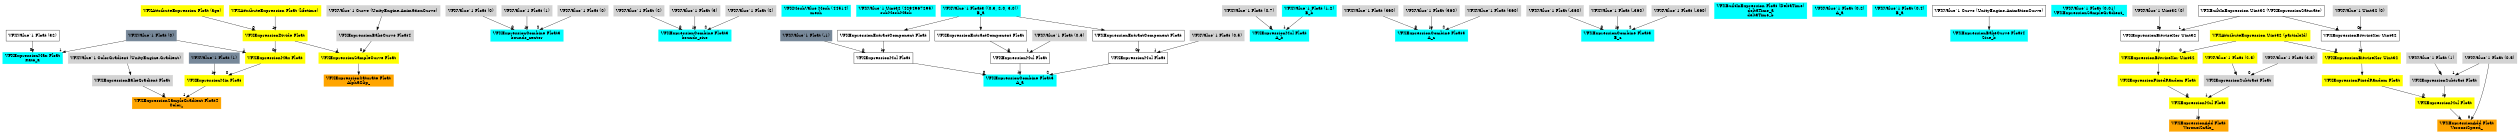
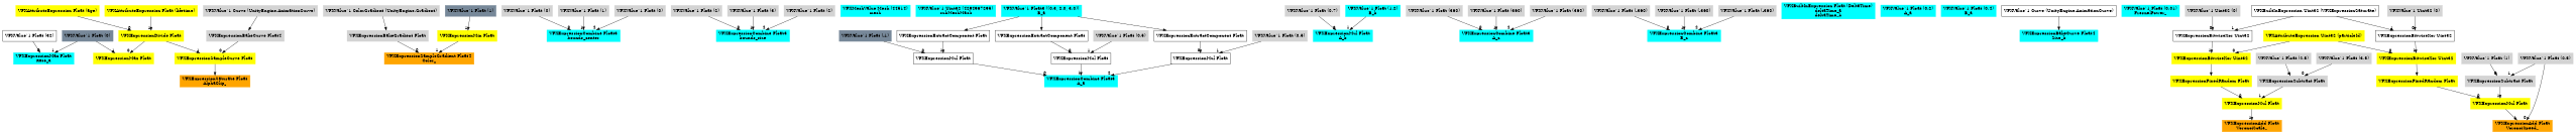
  digraph {
    node [color=lightgray shape=box style=filled]
    edge [headlabel=1]
    n1 [color=cyan label="VFXExpressionMax Float\nRate_a"]
    n2 [label="VFXValue`1 Float (32)" color="" style=""]
    n3 [color=lightslategray label="VFXValue`1 Float (0)"]
    n4 [color=yellow label="VFXExpressionMax Float"]
    n5 [color=yellow label="VFXExpressionMin Float"]
    n6 [color=cyan label="VFXExpressionCombine Float3\nbounds_center"]
    n7 [label="VFXValue`1 Float (0)"]
    n8 [label="VFXValue`1 Float (1)"]
    n9 [label="VFXValue`1 Float (0)"]
    n10 [color=cyan label="VFXExpressionCombine Float3\nbounds_size"]
    n11 [label="VFXValue`1 Float (2)"]
    n12 [label="VFXValue`1 Float (3)"]
    n13 [label="VFXValue`1 Float (2)"]
    n14 [color=cyan label="VFXMeshValue Mesh (44514)\nmesh"]
    n15 [color=cyan label="VFXValue`1 Uint32 (4294967295)\nsubMeshMask"]
    n16 [color=cyan label="VFXExpressionCombine Float3\nA_a"]
    n17 [label="VFXExpressionMul Float" color="" style=""]
    n18 [color=lightslategray label="VFXValue`1 Float (-1)"]
    n19 [label="VFXExpressionExtractComponent Float" color="" style=""]
    n20 [color=cyan label="VFXValue`1 Float3 ((0.3, 2.0, 3.0))\nB_a"]
    n21 [label="VFXExpressionExtractComponent Float" color="" style=""]
    n22 [label="VFXExpressionExtractComponent Float" color="" style=""]
    n23 [label="VFXExpressionMul Float" color="" style=""]
    n24 [label="VFXExpressionMul Float" color="" style=""]
    n25 [label="VFXValue`1 Float (0.5)"]
    n26 [label="VFXValue`1 Float (0.5)"]
    n27 [color=cyan label="VFXExpressionMul Float\nA_b"]
    n28 [label="VFXValue`1 Float (0.7)"]
    n29 [color=cyan label="VFXValue`1 Float (1.2)\nB_b"]
    n30 [color=cyan label="VFXExpressionCombine Float3\nA_c"]
    n31 [label="VFXValue`1 Float (360)"]
    n32 [label="VFXValue`1 Float (360)"]
    n33 [label="VFXValue`1 Float (360)"]
    n34 [color=cyan label="VFXExpressionCombine Float3\nB_c"]
    n35 [label="VFXValue`1 Float (-360)"]
    n36 [label="VFXValue`1 Float (-360)"]
    n37 [label="VFXValue`1 Float (-360)"]
    n38 [color=cyan label="VFXBuiltInExpression Float (DeltaTime)\ndeltaTime_a\ndeltaTime_b"]
    n39 [color=cyan label="VFXValue`1 Float (0.2)\nA_a"]
    n40 [color=cyan label="VFXValue`1 Float (0.4)\nB_a"]
    n41 [color=cyan label="VFXExpressionBakeCurve Float4\nSize_b"]
    n42 [label="VFXValue`1 Curve (UnityEngine.AnimationCurve)" color="" style=""]
    n43 [color=orange label="VFXExpressionSampleGradient Float4\nColor_"]
    n44 [label="VFXExpressionBakeGradient Float"]
    n45 [label="VFXValue`1 ColorGradient (UnityEngine.Gradient)"]
    n46 [color=yellow label="VFXExpressionDivide Float"]
    n47 [color=yellow label="VFXExpressionSampleCurve Float"]
    n48 [color=orange label="VFXExpressionSaturate Float\nAlphaClip_"]
    n49 [color=yellow label="VFXAttributeExpression Float (age)"]
    n50 [color=yellow label="VFXAttributeExpression Float (lifetime)"]
    n51 [color=lightslategray label="VFXValue`1 Float (1)"]
-   n52 [color=cyan label="VFXValue`1 Float (0.01)\nVFXExpressionSampleGradient_"]
+   n52 [color=cyan label="VFXValue`1 Float (0.01)\nFresnelPower_"]
    n53 [color=orange label="VFXExpressionAdd Float\nVoronoiScale_"]
-   n54 [label="VFXValue`1 Float (2.5)" fillcolor=yellow]
+   n54 [label="VFXValue`1 Float (2.5)"]
    n55 [label="VFXExpressionSubtract Float"]
    n56 [color=yellow label="VFXExpressionMul Float"]
    n57 [color=yellow label="VFXExpressionFixedRandom Float"]
    n58 [color=yellow label="VFXExpressionBitwiseXor Uint32"]
    n59 [color=yellow label="VFXAttributeExpression Uint32 (particleId)"]
    n60 [color=yellow label="VFXExpressionBitwiseXor Uint32"]
    n61 [color=yellow label="VFXExpressionFixedRandom Float"]
    n62 [label="VFXExpressionBitwiseXor Uint32" color="" style=""]
    n63 [label="VFXValue`1 Uint32 (0)"]
    n64 [label="VFXBuiltInExpression Uint32 (VFXExpressionSaturate)" color="" style=""]
    n65 [label="VFXExpressionBitwiseXor Uint32" color="" style=""]
    n66 [label="VFXValue`1 Float (3.5)"]
    n67 [color=orange label="VFXExpressionAdd Float\nVoronoiSpeed_"]
    n68 [label="VFXValue`1 Float (0.5)"]
    n69 [label="VFXExpressionSubtract Float"]
    n70 [color=yellow label="VFXExpressionMul Float"]
    n71 [label="VFXValue`1 Uint32 (0)"]
    n72 [label="VFXValue`1 Float (1)"]
    n73 [label="VFXExpressionBakeCurve Float4"]
    n74 [label="VFXValue`1 Curve (UnityEngine.AnimationCurve)"]
    n2 -> n1 [headlabel=0]
    n3 -> n1
    n3 -> n4
-   n4 -> n5 [headlabel=0]
    n5 -> n43
    n7 -> n6 [headlabel=0]
    n8 -> n6
    n9 -> n6 [headlabel=2]
    n11 -> n10 [headlabel=0]
    n12 -> n10
    n13 -> n10 [headlabel=2]
    n17 -> n16 [headlabel=0]
    n18 -> n17 [headlabel=0]
    n19 -> n17
    n20 -> n19 [headlabel=""]
    n20 -> n21 [headlabel=""]
    n20 -> n22 [headlabel=""]
    n21 -> n23 [headlabel=0]
    n22 -> n24 [headlabel=0]
    n23 -> n16
    n24 -> n16 [headlabel=2]
    n25 -> n23
    n26 -> n24
    n28 -> n27 [headlabel=0]
    n29 -> n27
    n31 -> n30 [headlabel=0]
    n32 -> n30
    n33 -> n30 [headlabel=2]
    n35 -> n34 [headlabel=0]
    n36 -> n34
    n37 -> n34 [headlabel=2]
    n42 -> n41 [headlabel=""]
    n44 -> n43 [headlabel=0]
    n45 -> n44 [headlabel=""]
    n46 -> n4 [headlabel=0]
    n46 -> n47
    n47 -> n48 [headlabel=""]
    n49 -> n46 [headlabel=0]
    n50 -> n46
    n51 -> n5
    n54 -> n55
    n55 -> n56
    n56 -> n53
    n57 -> n56 [headlabel=0]
    n58 -> n57 [headlabel=""]
    n59 -> n58 [headlabel=0]
    n59 -> n60 [headlabel=0]
    n60 -> n61 [headlabel=""]
    n61 -> n70 [headlabel=0]
    n62 -> n58
    n63 -> n62 [headlabel=0]
    n64 -> n62
    n64 -> n65
    n65 -> n60
    n66 -> n55 [headlabel=0]
    n68 -> n67 [headlabel=0]
    n68 -> n69
    n69 -> n70
    n70 -> n67
    n71 -> n65 [headlabel=0]
    n72 -> n69 [headlabel=0]
    n73 -> n47 [headlabel=0]
    n74 -> n73 [headlabel=""]
  }
